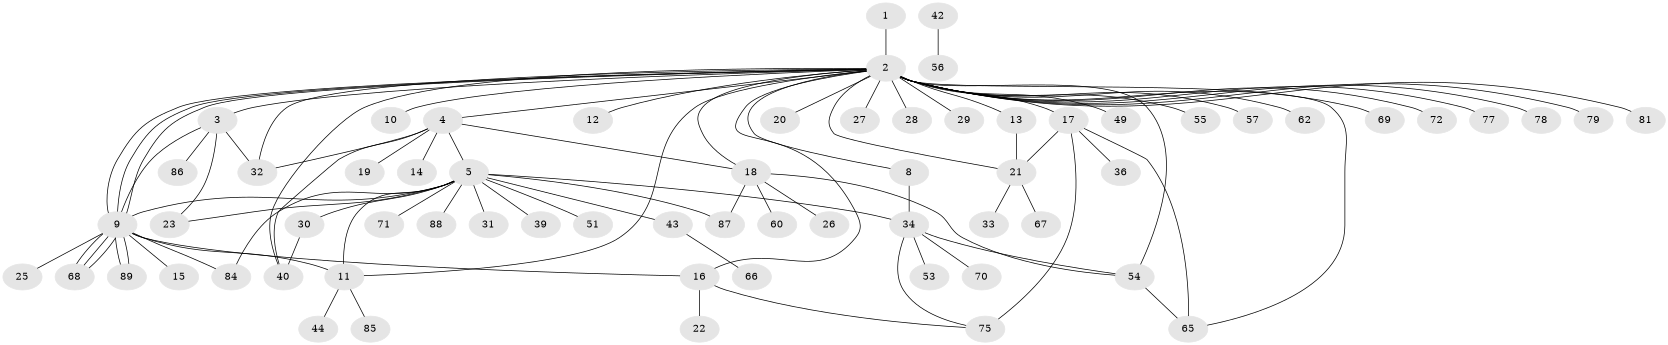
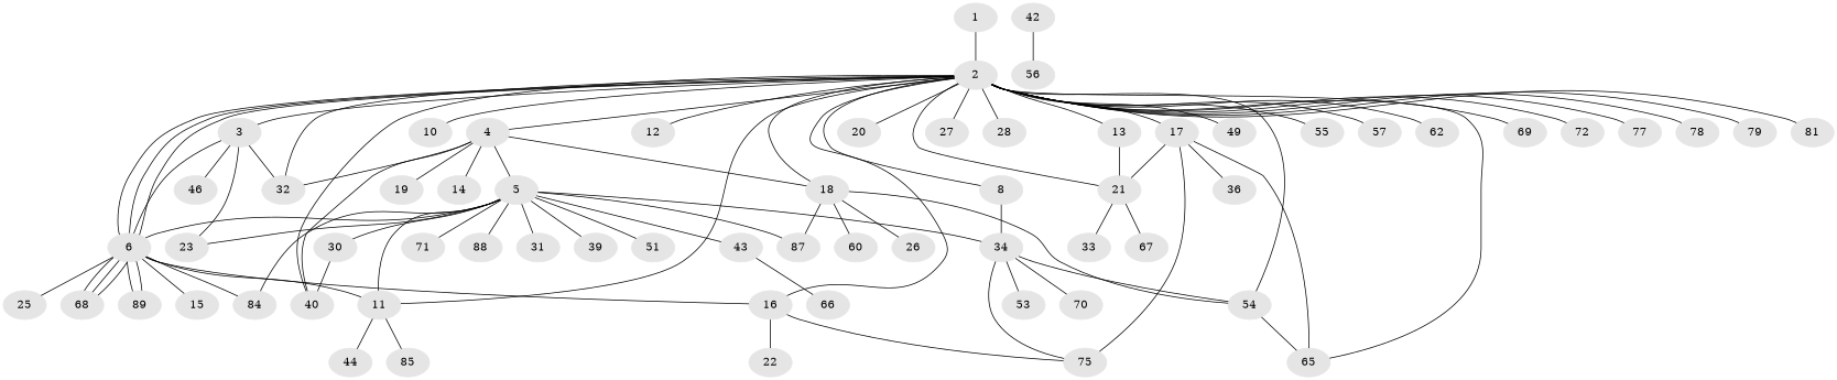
  graph {
    node [color=gray90 style=filled]
    2 [super="+24"]
    3 [super="+38"]
    4 [super="+7"]
    8 [super="+74"]
-   9 [super="+64"]
+   9 [super="+64" label=6]
    10
    11 [super="+50"]
    12
    13 [super="+59"]
    16 [super="+37"]
    17 [super="+47"]
    18 [super="+41"]
    20
    21 [super="+61"]
    27
    28
-   29
    32 [super="+86"]
    40 [super="+48"]
    49
    54
    55
    57
    62
    65 [super="+73"]
    69
    72
    77
    78
    79
    81
    1
    23
-   46 [label=86]
+   46
    5 [super="+6"]
    14
    19
    30 [super="+45"]
    31 [super="+52"]
    34 [super="+63"]
    39
    43 [super="+83"]
    51
    71
    84
    87
    88
    15
    25
    68
    89
    44
    85
    22
    n55 [label=75 super="+58"]
    36 [super="+75"]
    26
    60 [super="+76"]
    33
    67
    42
    56
    53
    70
    66
    2 -- 3
    2 -- 4
    2 -- 8
    2 -- 9
    2 -- 9
    2 -- 9
    2 -- 10
    2 -- 11
    2 -- 12
    2 -- 13
    2 -- 16
    2 -- 17
    2 -- 18
    2 -- 20
    2 -- 21
    2 -- 27
    2 -- 28
-   2 -- 29
    2 -- 32
    2 -- 40
    2 -- 49
    2 -- 54
    2 -- 55
    2 -- 57
    2 -- 62
    2 -- 65
    2 -- 69
    2 -- 72
    2 -- 77
    2 -- 78
    2 -- 79
    2 -- 81
    3 -- 9
    3 -- 32
    3 -- 23
    3 -- 46
    4 -- 18
    4 -- 32
    4 -- 40
    4 -- 5
    4 -- 14
    4 -- 19
    8 -- 34
    9 -- 11
    9 -- 16
    9 -- 84
    9 -- 15
    9 -- 25
    9 -- 68
    9 -- 68
    9 -- 68
    9 -- 89
    9 -- 89
    11 -- 44
    11 -- 85
    13 -- 21
    16 -- 22
    16 -- n55
    17 -- 21
    17 -- 65
    17 -- n55 [weight=2]
    17 -- 36
    18 -- 54
    18 -- 87
    18 -- 26
    18 -- 60
    21 -- 33
    21 -- 67
    54 -- 65
    1 -- 2
    5 -- 9
    5 -- 11
    5 -- 23
    5 -- 30 [weight=2]
    5 -- 31
    5 -- 34
    5 -- 39
    5 -- 43
    5 -- 51
    5 -- 71
    5 -- 84
    5 -- 87
    5 -- 88
    30 -- 40
    34 -- 54
    34 -- n55
    34 -- 53
    34 -- 70
    43 -- 66
    42 -- 56
  }
